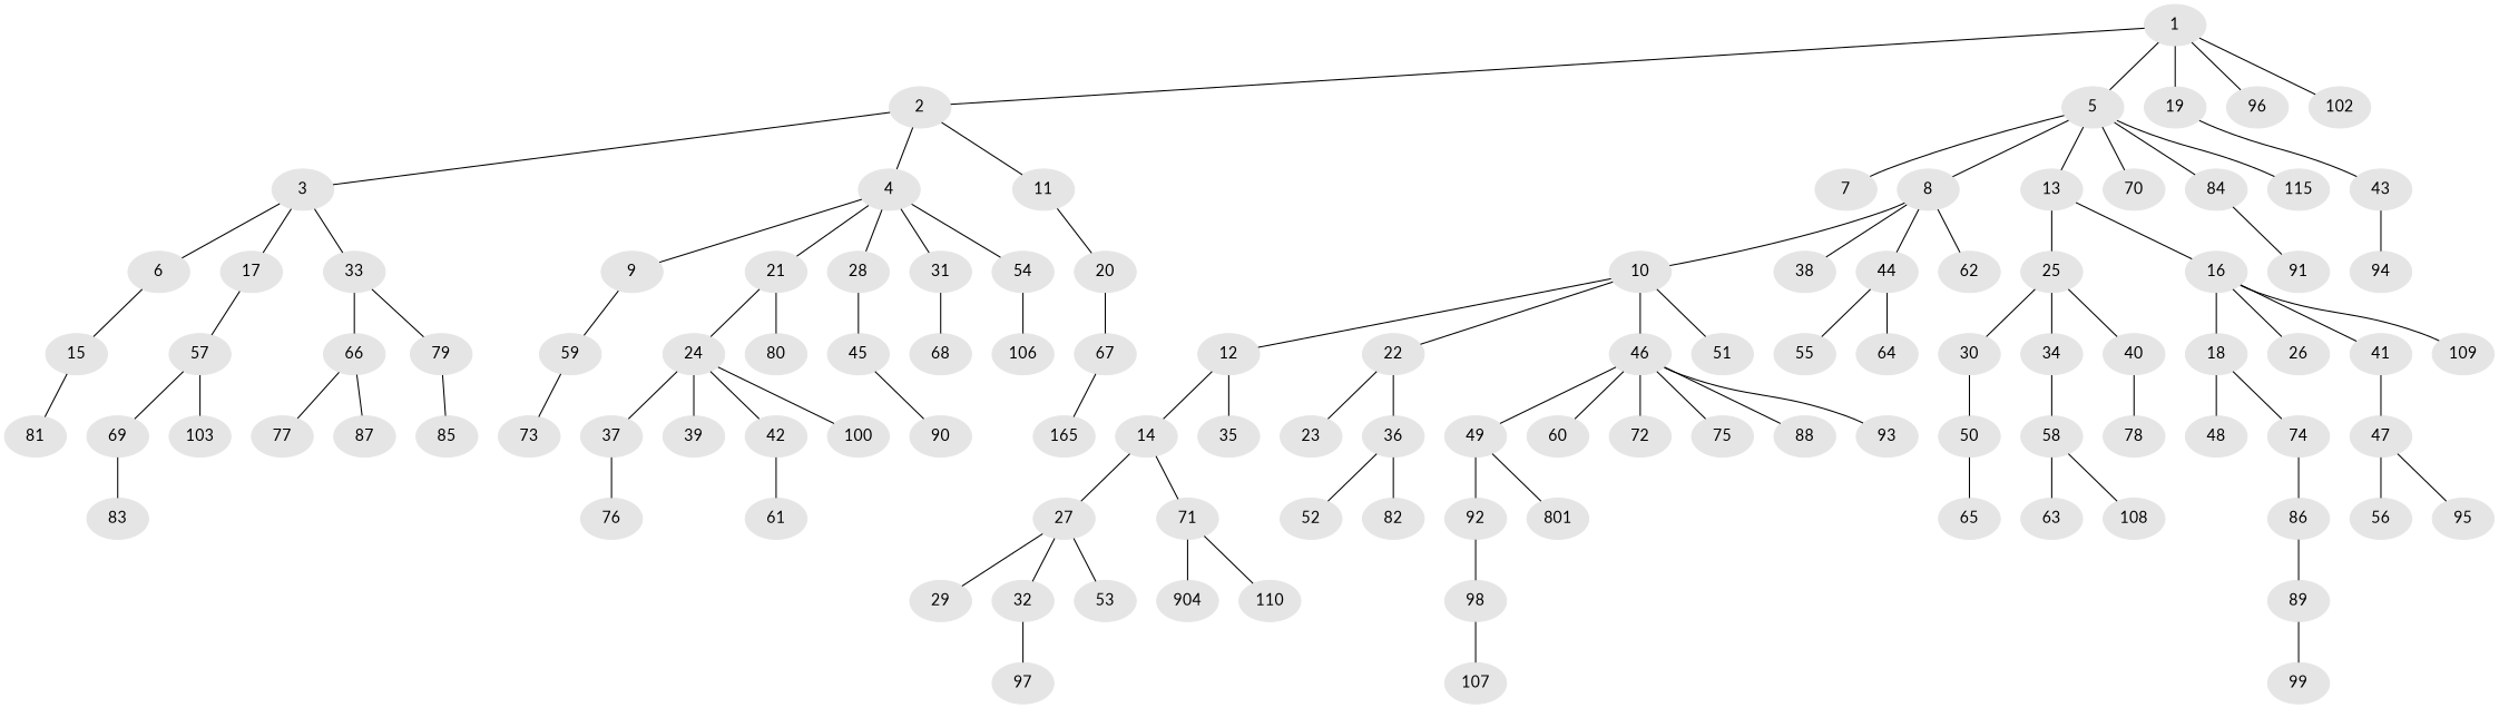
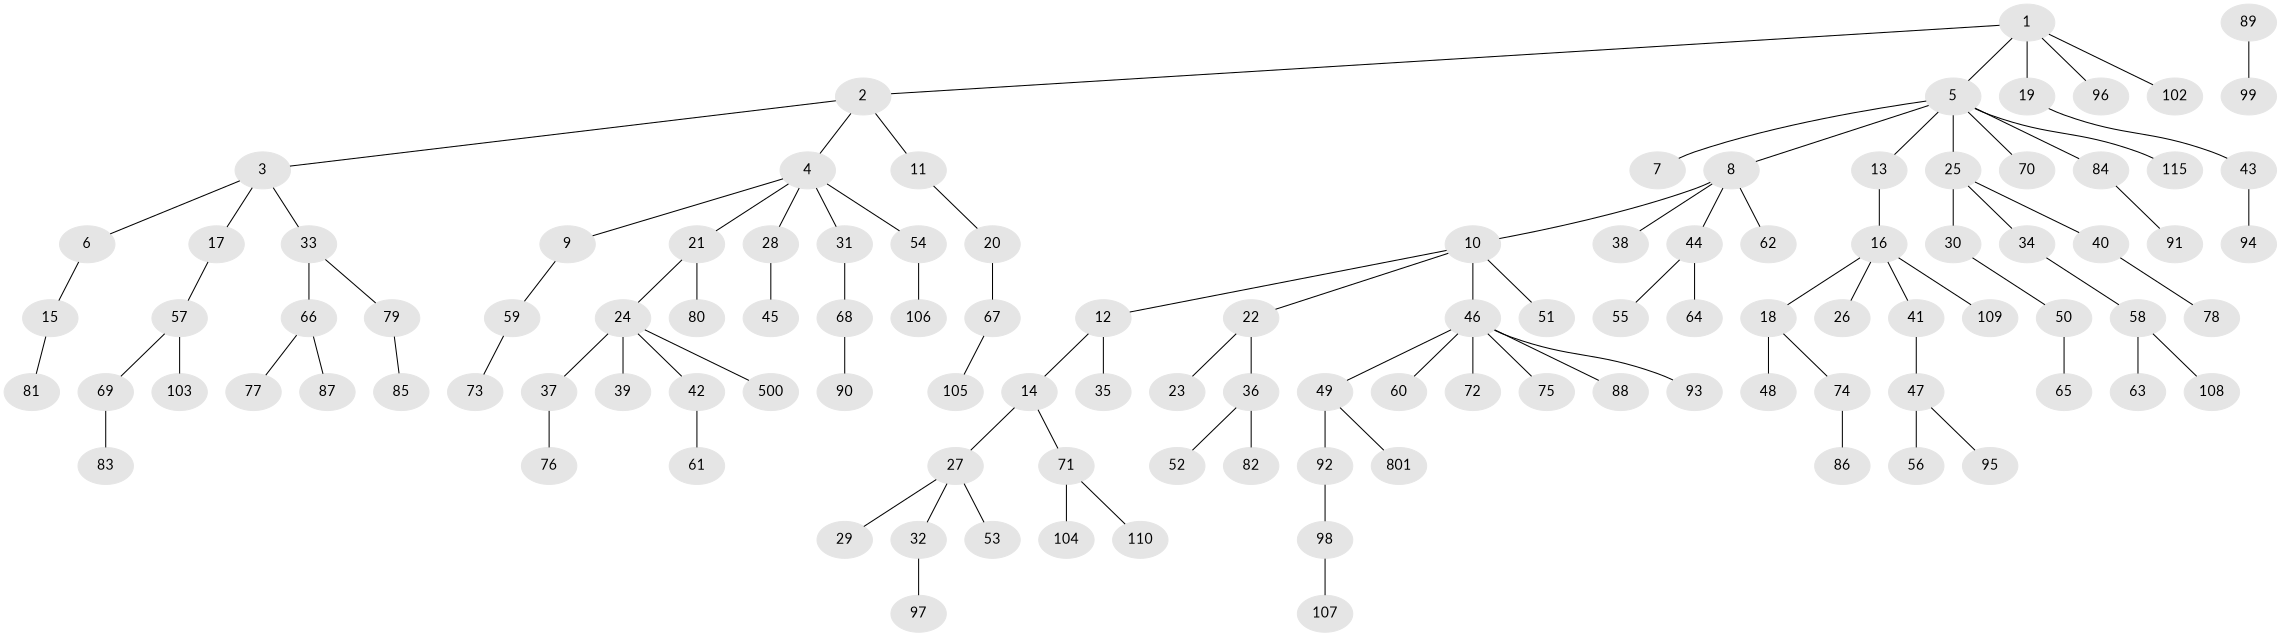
  graph {
    fontname=Lato
    node [color=gray90 fontname=Lato style=filled]
    edge [fontname=Lato]
    1
    2
    5
    19
    96
    102
    3
    4
    11
    7
    8
    13
    25
    70
    84
    n16 [label=115]
    43
    6
    17
    33
    9
    21
    28
    31
    54
    20
    15
    57
    66
    79
    59
    24
    80
    45
    68
    106
    10
    38
    44
    62
    16
    30
    34
    40
    91
    81
    12
    22
    46
    51
    55
    64
    73
    14
    35
    23
    36
    49
    60
    72
    75
    88
    93
    92
    n65 [label=801]
    67
    27
    71
    18
    26
    41
    109
    29
    32
    53
-   104 [label=904]
+   104
    110
    48
    74
    47
    69
    103
    86
    94
-   105 [label=165]
+   105
    37
    39
    42
-   100
+   100 [label=500]
    52
    82
    76
    61
    50
    58
    78
    97
    65
    90
    77
    87
    85
    63
    108
    56
    95
    98
    83
    89
    99
    107
    1 -- 2
    1 -- 5
    1 -- 19
    1 -- 96
    1 -- 102
    2 -- 3
    2 -- 4
    2 -- 11
    5 -- 7
    5 -- 8
    5 -- 13
-   13 -- 25
+   5 -- 25
    5 -- 70
    5 -- 84
    5 -- n16
    19 -- 43
    3 -- 6
    3 -- 17
    3 -- 33
    4 -- 9
    4 -- 21
    4 -- 28
    4 -- 31
    4 -- 54
    11 -- 20
    8 -- 10
    8 -- 38
    8 -- 44
    8 -- 62
    13 -- 16
    25 -- 30
    25 -- 34
    25 -- 40
    84 -- 91
    43 -- 94
    6 -- 15
    17 -- 57
    33 -- 66
    33 -- 79
    9 -- 59
    21 -- 24
    21 -- 80
    28 -- 45
    31 -- 68
    54 -- 106
    20 -- 67
    15 -- 81
    57 -- 69
    57 -- 103
    66 -- 77
    66 -- 87
    79 -- 85
    59 -- 73
    24 -- 37
    24 -- 39
    24 -- 42
    24 -- 100
-   45 -- 90
+   68 -- 90
    10 -- 12
    10 -- 22
    10 -- 46
    10 -- 51
    44 -- 55
    44 -- 64
    16 -- 18
    16 -- 26
    16 -- 41
    16 -- 109
    30 -- 50
    34 -- 58
    40 -- 78
    12 -- 14
    12 -- 35
    22 -- 23
    22 -- 36
    46 -- 49
    46 -- 60
    46 -- 72
    46 -- 75
    46 -- 88
    46 -- 93
    14 -- 27
    14 -- 71
    36 -- 52
    36 -- 82
    49 -- 92
    49 -- n65
    92 -- 98
    67 -- 105
    27 -- 29
    27 -- 32
    27 -- 53
    71 -- 104
    71 -- 110
    18 -- 48
    18 -- 74
    41 -- 47
    32 -- 97
    74 -- 86
    47 -- 56
    47 -- 95
    69 -- 83
-   86 -- 89
    37 -- 76
    42 -- 61
    50 -- 65
    58 -- 63
    58 -- 108
    98 -- 107
    89 -- 99
  }
